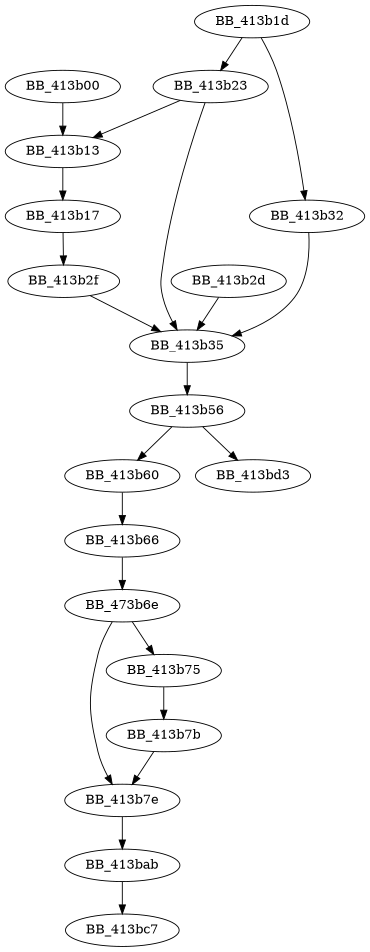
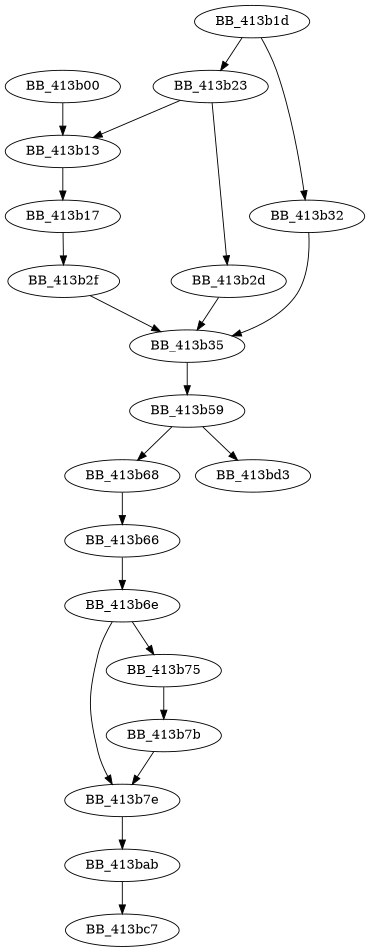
  digraph {
    BB_413b00
    BB_413b13
    BB_413b17
    BB_413b2f
    BB_413b35
-   BB_413b59 [label=BB_413b56]
+   BB_413b59
    BB_413b1d
    BB_413b23
    BB_413b32
-   BB_413b60
+   BB_413b60 [label=BB_413b68]
    BB_413bd3
    BB_413b2d
    BB_413b66
-   BB_413b6e [label=BB_473b6e]
+   BB_413b6e
    BB_413b7e
    BB_413b75
    BB_413bab
    BB_413b7b
    BB_413bc7
    BB_413b00 -> BB_413b13
    BB_413b13 -> BB_413b17
    BB_413b17 -> BB_413b2f
    BB_413b2f -> BB_413b35
    BB_413b35 -> BB_413b59
    BB_413b59 -> BB_413b60
    BB_413b59 -> BB_413bd3
    BB_413b1d -> BB_413b23
    BB_413b1d -> BB_413b32
    BB_413b23 -> BB_413b13
-   BB_413b23 -> BB_413b35
+   BB_413b23 -> BB_413b2d
    BB_413b32 -> BB_413b35
    BB_413b60 -> BB_413b66
    BB_413b2d -> BB_413b35
    BB_413b66 -> BB_413b6e
    BB_413b6e -> BB_413b7e
    BB_413b6e -> BB_413b75
    BB_413b7e -> BB_413bab
    BB_413b75 -> BB_413b7b
    BB_413bab -> BB_413bc7
    BB_413b7b -> BB_413b7e
  }
